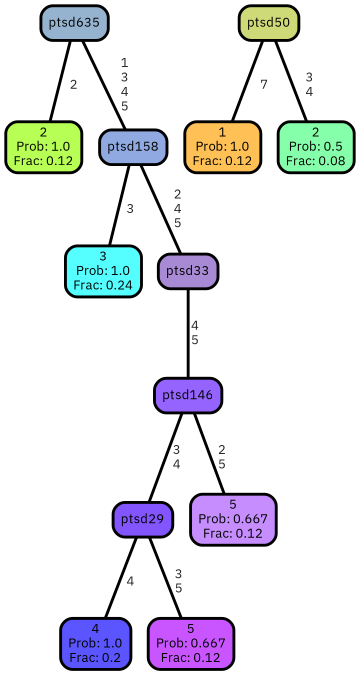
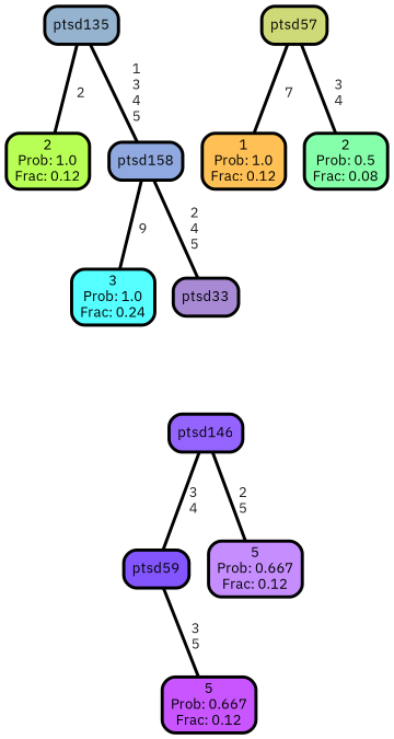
  graph {
    fontname="IBM Plex Sans"
    ranksep="0 equally"
    splines=straight
    node [color=black fontcolor=black fontname="IBM Plex Sans" penwidth=3 shape=box style="filled, rounded"]
    edge [color=black fontcolor=grey14 fontname="IBM Plex Sans" fontweight=bold penwidth=3]
    n1 [fillcolor="#b8ff55" label="2\nProb: 1.0\nFrac: 0.12"]
-   n2 [fillcolor="#95b3cf" label=ptsd635]
+   n2 [fillcolor="#95b3cf" label=ptsd135]
    n3 [fillcolor="#90a9e0" label=ptsd158]
    n4 [fillcolor="#55ffff" label="3\nProb: 1.0\nFrac: 0.24"]
    n5 [fillcolor="#a789d4" label=ptsd33]
    n6 [fillcolor="#9564ff" label=ptsd146]
    n7 [fillcolor="#ffc155" label="1\nProb: 1.0\nFrac: 0.12"]
-   n8 [fillcolor="#ced977" label=ptsd50]
+   n8 [fillcolor="#ced977" label=ptsd57]
    n9 [fillcolor="#86ffaa" label="2\nProb: 0.5\nFrac: 0.08"]
-   n10 [fillcolor="#8355ff" label=ptsd29]
+   n10 [fillcolor="#8355ff" label=ptsd59]
    n11 [fillcolor="#c68dff" label="5\nProb: 0.667\nFrac: 0.12"]
-   n12 [fillcolor="#5a55ff" label="4\nProb: 1.0\nFrac: 0.2"]
    n13 [fillcolor="#c855ff" label="5\nProb: 0.667\nFrac: 0.12"]
    subgraph sub_1 {
      rank=same
    }
    n2 -- n1 [label=" 2"]
    n2 -- n3 [label=" 1\n 3\n 4\n 5"]
-   n3 -- n4 [label=" 3"]
+   n3 -- n4 [label=" 9"]
    n3 -- n5 [label=" 2\n 4\n 5"]
-   n5 -- n6 [label=" 4\n 5"]
    n6 -- n10 [label=" 3\n 4"]
    n6 -- n11 [label=" 2\n 5"]
    n8 -- n7 [label=" 7"]
    n8 -- n9 [label=" 3\n 4"]
-   n10 -- n12 [label=" 4"]
    n10 -- n13 [label=" 3\n 5"]
  }
